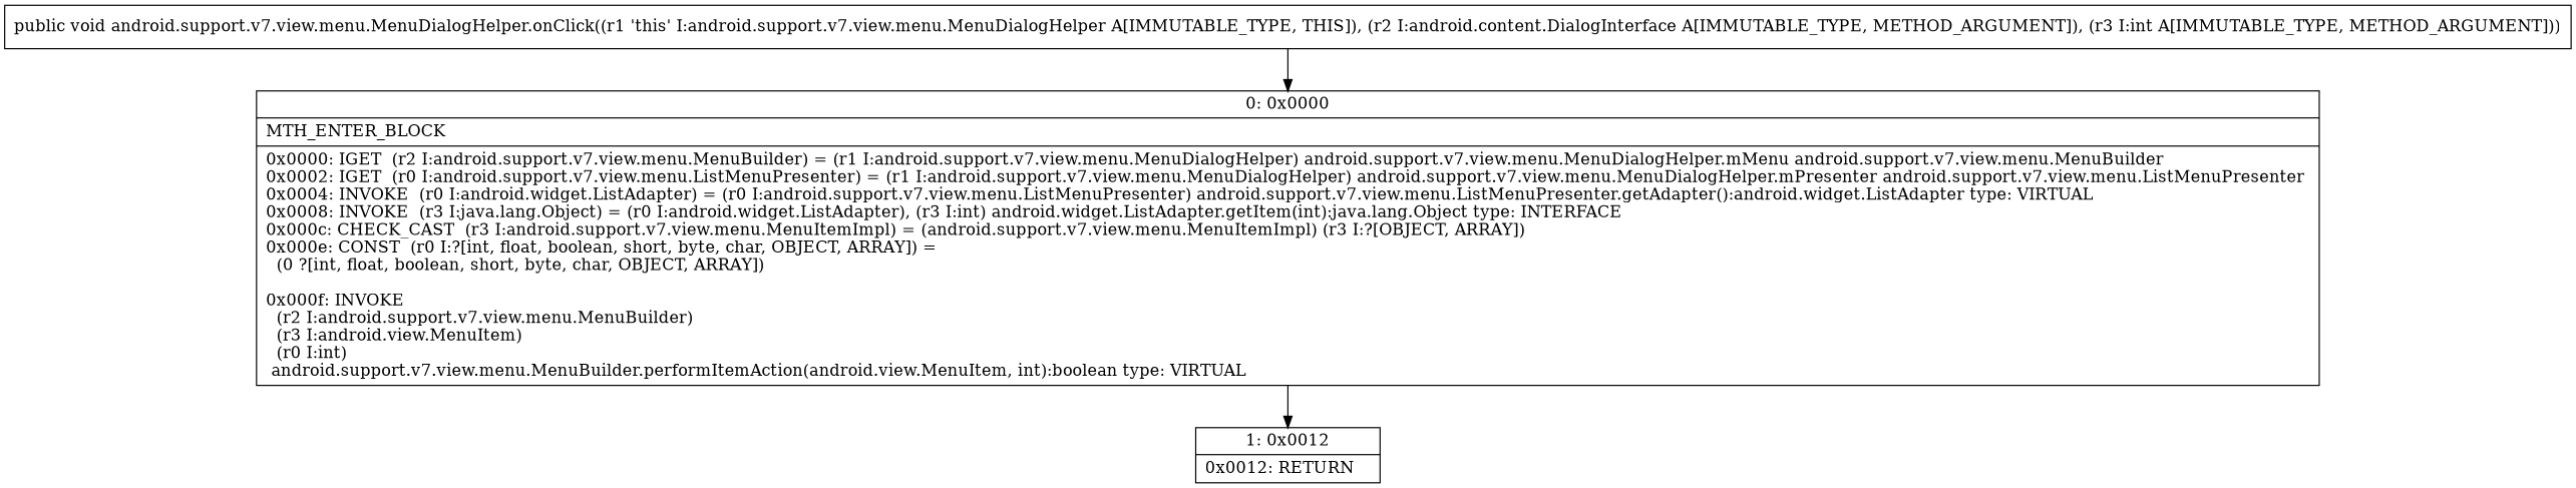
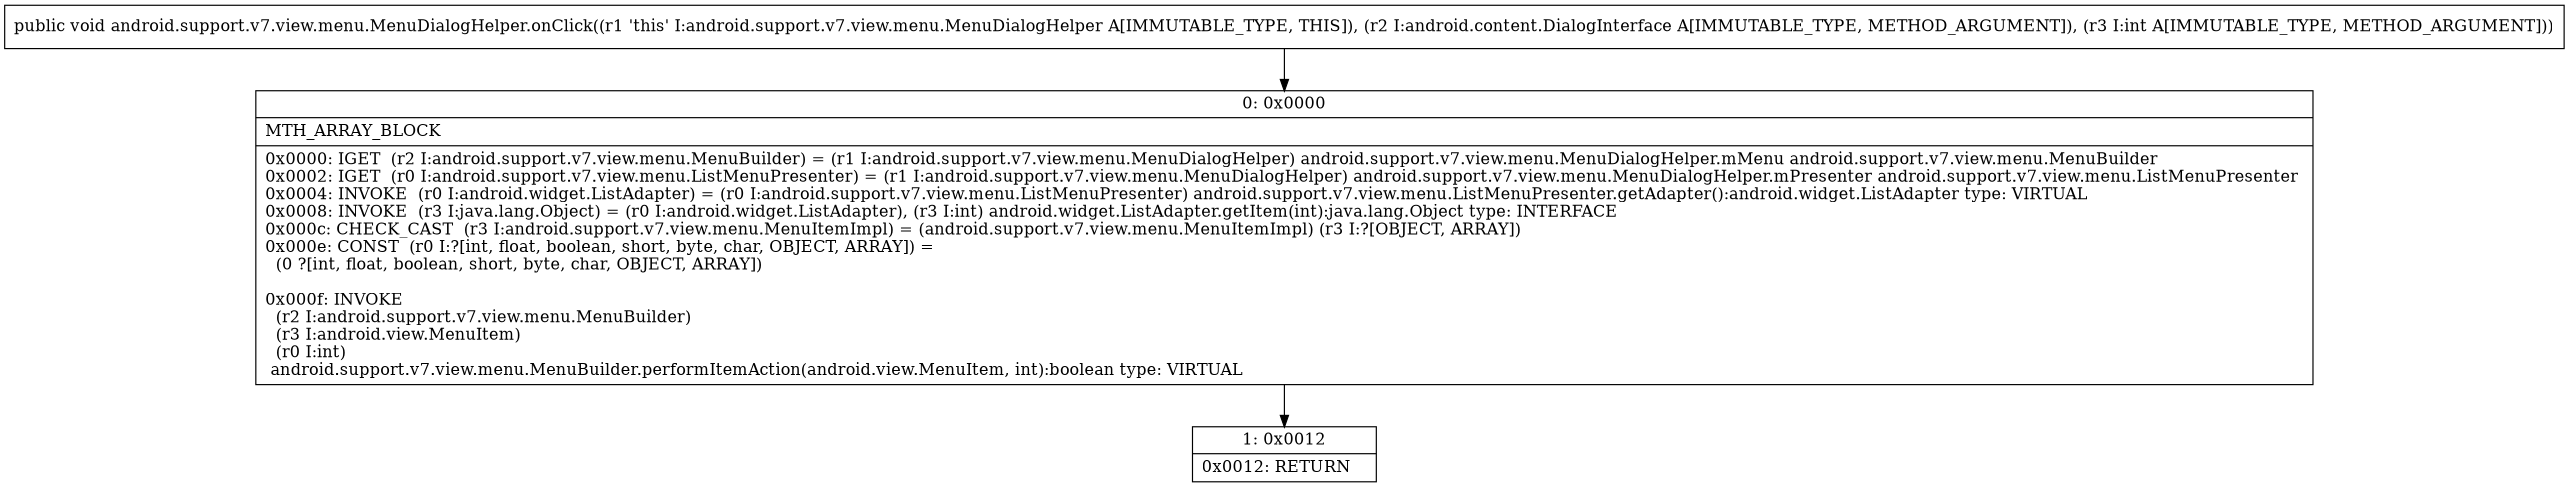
  digraph {
    node [shape=record]
-   n1 [label="{0\:\ 0x0000|MTH_ENTER_BLOCK\l|0x0000: IGET  (r2 I:android.support.v7.view.menu.MenuBuilder) = (r1 I:android.support.v7.view.menu.MenuDialogHelper) android.support.v7.view.menu.MenuDialogHelper.mMenu android.support.v7.view.menu.MenuBuilder \l0x0002: IGET  (r0 I:android.support.v7.view.menu.ListMenuPresenter) = (r1 I:android.support.v7.view.menu.MenuDialogHelper) android.support.v7.view.menu.MenuDialogHelper.mPresenter android.support.v7.view.menu.ListMenuPresenter \l0x0004: INVOKE  (r0 I:android.widget.ListAdapter) = (r0 I:android.support.v7.view.menu.ListMenuPresenter) android.support.v7.view.menu.ListMenuPresenter.getAdapter():android.widget.ListAdapter type: VIRTUAL \l0x0008: INVOKE  (r3 I:java.lang.Object) = (r0 I:android.widget.ListAdapter), (r3 I:int) android.widget.ListAdapter.getItem(int):java.lang.Object type: INTERFACE \l0x000c: CHECK_CAST  (r3 I:android.support.v7.view.menu.MenuItemImpl) = (android.support.v7.view.menu.MenuItemImpl) (r3 I:?[OBJECT, ARRAY]) \l0x000e: CONST  (r0 I:?[int, float, boolean, short, byte, char, OBJECT, ARRAY]) = \l  (0 ?[int, float, boolean, short, byte, char, OBJECT, ARRAY])\l \l0x000f: INVOKE  \l  (r2 I:android.support.v7.view.menu.MenuBuilder)\l  (r3 I:android.view.MenuItem)\l  (r0 I:int)\l android.support.v7.view.menu.MenuBuilder.performItemAction(android.view.MenuItem, int):boolean type: VIRTUAL \l}"]
+   n1 [label="{0\:\ 0x0000|MTH_ARRAY_BLOCK\l|0x0000: IGET  (r2 I:android.support.v7.view.menu.MenuBuilder) = (r1 I:android.support.v7.view.menu.MenuDialogHelper) android.support.v7.view.menu.MenuDialogHelper.mMenu android.support.v7.view.menu.MenuBuilder \l0x0002: IGET  (r0 I:android.support.v7.view.menu.ListMenuPresenter) = (r1 I:android.support.v7.view.menu.MenuDialogHelper) android.support.v7.view.menu.MenuDialogHelper.mPresenter android.support.v7.view.menu.ListMenuPresenter \l0x0004: INVOKE  (r0 I:android.widget.ListAdapter) = (r0 I:android.support.v7.view.menu.ListMenuPresenter) android.support.v7.view.menu.ListMenuPresenter.getAdapter():android.widget.ListAdapter type: VIRTUAL \l0x0008: INVOKE  (r3 I:java.lang.Object) = (r0 I:android.widget.ListAdapter), (r3 I:int) android.widget.ListAdapter.getItem(int):java.lang.Object type: INTERFACE \l0x000c: CHECK_CAST  (r3 I:android.support.v7.view.menu.MenuItemImpl) = (android.support.v7.view.menu.MenuItemImpl) (r3 I:?[OBJECT, ARRAY]) \l0x000e: CONST  (r0 I:?[int, float, boolean, short, byte, char, OBJECT, ARRAY]) = \l  (0 ?[int, float, boolean, short, byte, char, OBJECT, ARRAY])\l \l0x000f: INVOKE  \l  (r2 I:android.support.v7.view.menu.MenuBuilder)\l  (r3 I:android.view.MenuItem)\l  (r0 I:int)\l android.support.v7.view.menu.MenuBuilder.performItemAction(android.view.MenuItem, int):boolean type: VIRTUAL \l}"]
    n2 [label="{1\:\ 0x0012|0x0012: RETURN   \l}"]
    n3 [label="{public void android.support.v7.view.menu.MenuDialogHelper.onClick((r1 'this' I:android.support.v7.view.menu.MenuDialogHelper A[IMMUTABLE_TYPE, THIS]), (r2 I:android.content.DialogInterface A[IMMUTABLE_TYPE, METHOD_ARGUMENT]), (r3 I:int A[IMMUTABLE_TYPE, METHOD_ARGUMENT])) }"]
    n1 -> n2
    n3 -> n1
  }
